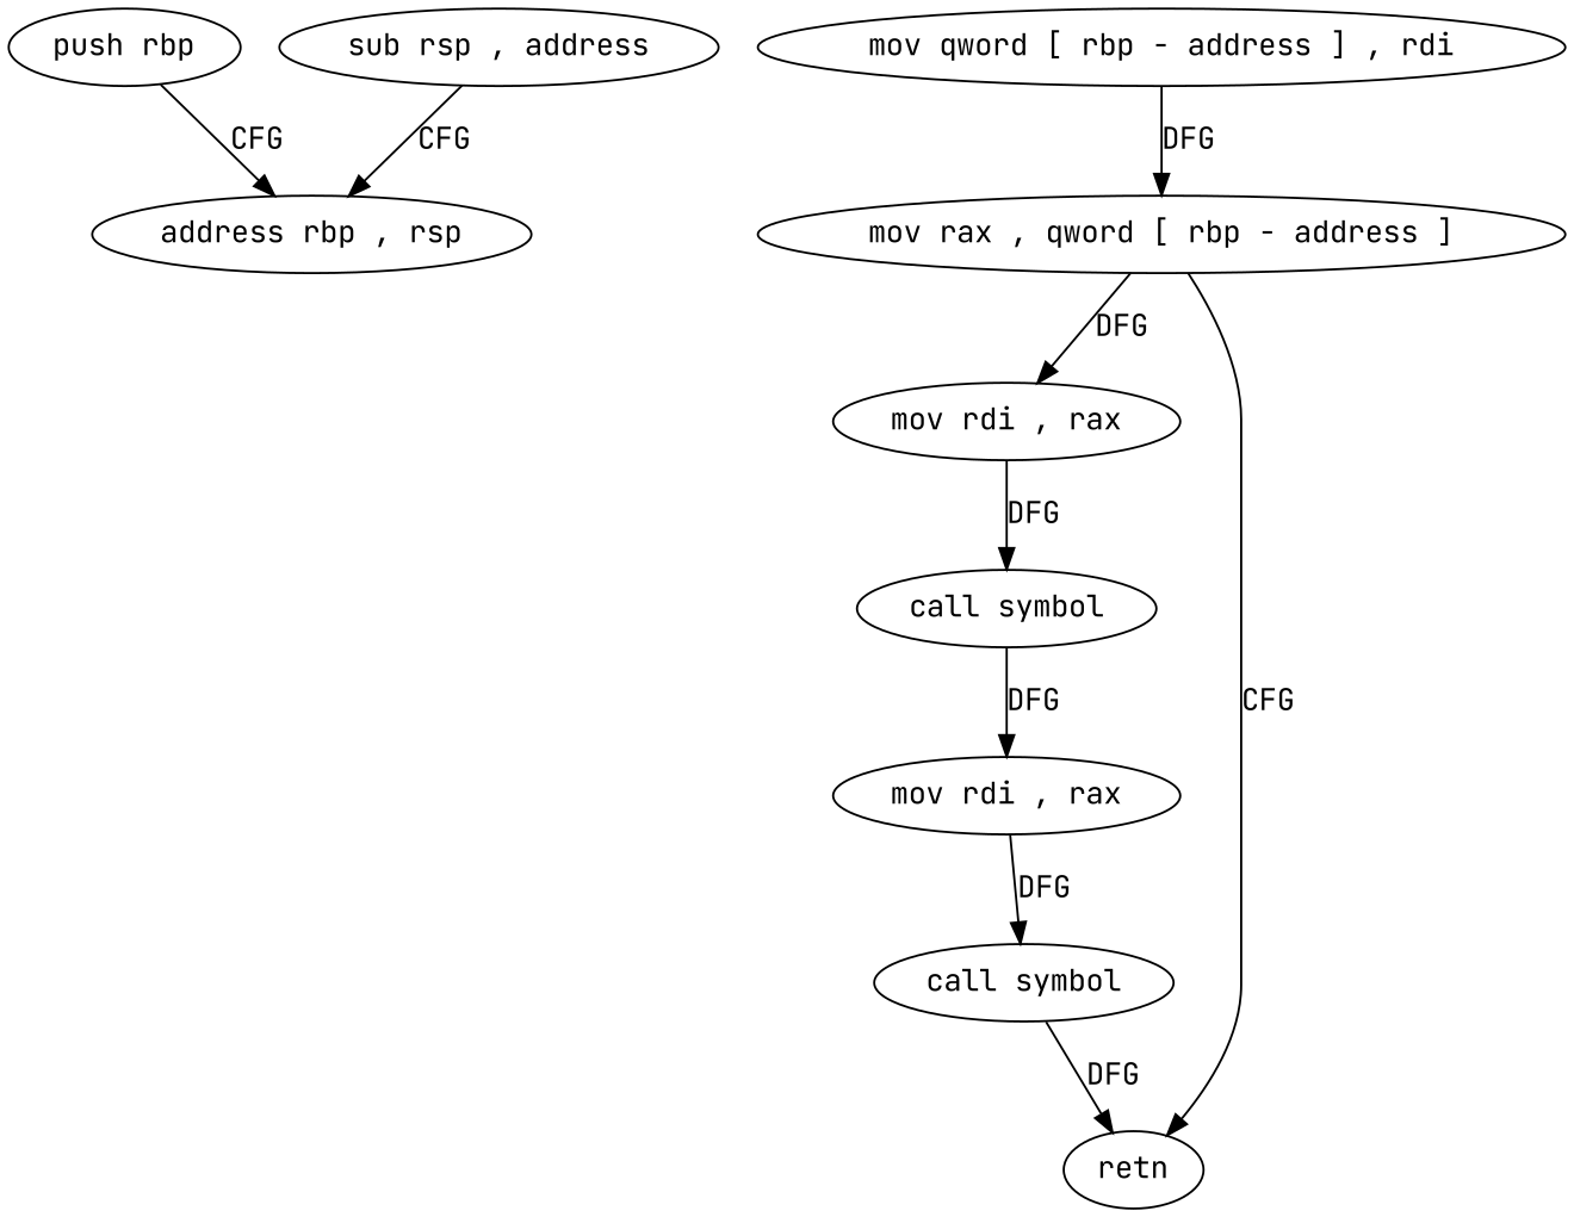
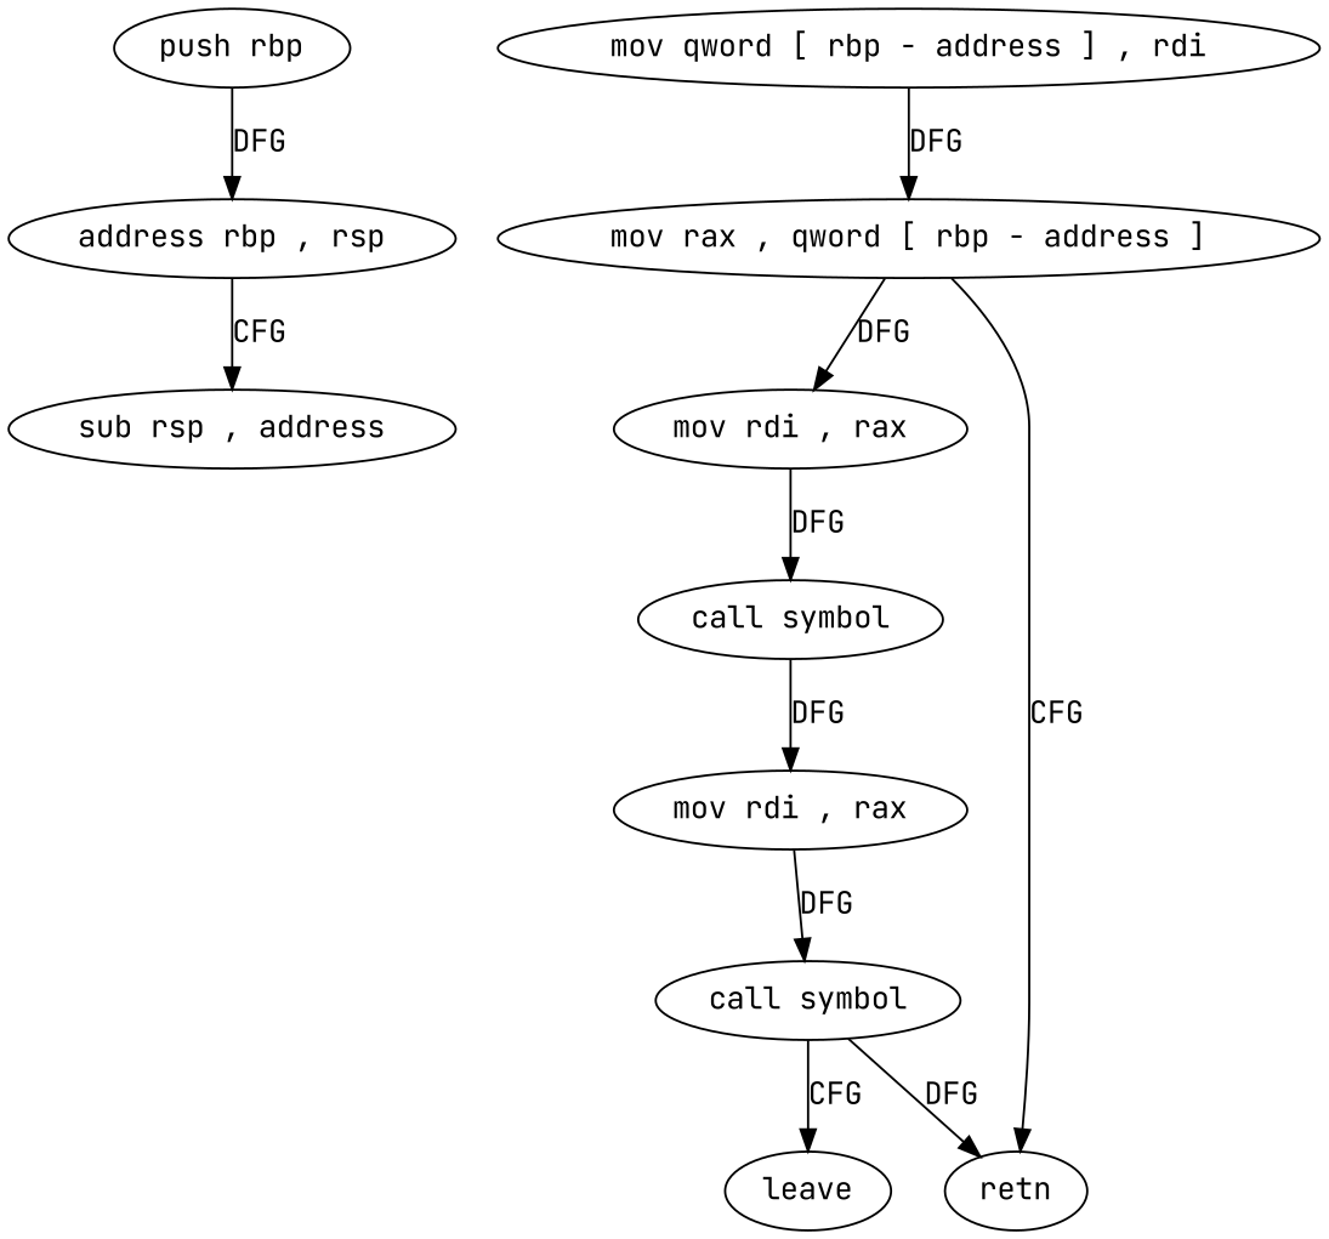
  digraph {
    fontname="JetBrains Mono"
    node [fontname="JetBrains Mono"]
    edge [fontname="JetBrains Mono"]
    n1 [label="push rbp"]
    n2 [label="address rbp , rsp"]
    n3 [label="sub rsp , address"]
    n4 [label="mov qword [ rbp - address ] , rdi"]
    n5 [label="mov rax , qword [ rbp - address ]"]
    n6 [label="mov rdi , rax"]
    n7 [label=retn]
    n8 [label="call symbol"]
    n9 [label="mov rdi , rax"]
    n10 [label="call symbol"]
-   n1 -> n2 [label=CFG]
-   n3 -> n2 [label=CFG]
+   n11 [label=leave]
+   n1 -> n2 [label=DFG]
+   n2 -> n3 [label=CFG]
    n4 -> n5 [label=DFG]
    n5 -> n6 [label=DFG]
    n5 -> n7 [label=CFG]
    n6 -> n8 [label=DFG]
    n8 -> n9 [label=DFG]
    n9 -> n10 [label=DFG]
    n10 -> n7 [label=DFG]
+   n10 -> n11 [label=CFG]
  }
